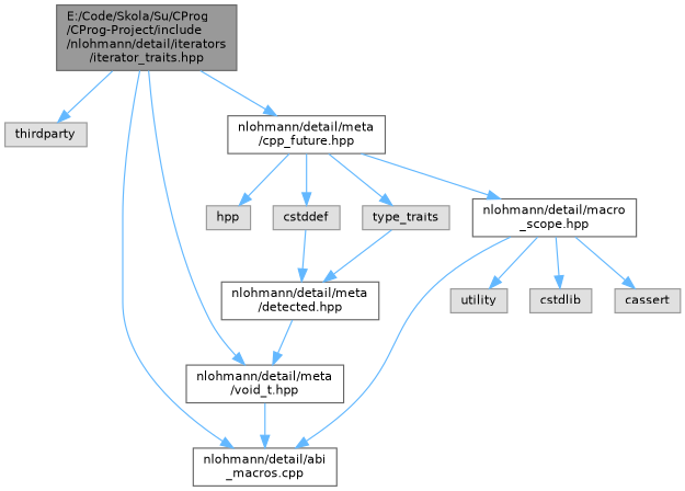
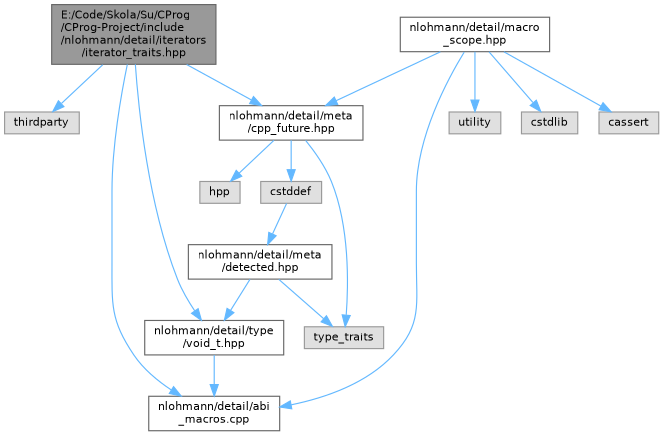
  digraph {
    node [color=grey60 fillcolor="#E0E0E0" fontname=Helvetica fontsize=10 shape=box style=filled]
    edge [color=steelblue1 fontname=Helvetica fontsize=10 labelfontname=Helvetica labelfontsize=10 style=solid]
    n1 [color=gray40 fillcolor=grey60 fontcolor=black height=0.2 label="E:/Code/Skola/Su/CProg\l/CProg-Project/include\l/nlohmann/detail/iterators\l/iterator_traits.hpp" width=0.4]
    n2 [height=0.2 label=thirdparty width=0.4]
    n3 [color=grey40 fillcolor=white height=0.2 label="nlohmann/detail/abi\l_macros.cpp" width=0.4]
-   n4 [color=grey40 fillcolor=white height=0.2 label="nlohmann/detail/meta\l/void_t.hpp" width=0.4]
+   n4 [color=grey40 fillcolor=white height=0.2 label="nlohmann/detail/type\l/void_t.hpp" width=0.4]
    n5 [color=grey40 fillcolor=white height=0.2 label="nlohmann/detail/meta\l/cpp_future.hpp" width=0.4]
    n6 [height=0.2 label=hpp width=0.4]
    n7 [height=0.2 label=cstddef width=0.4]
    n8 [height=0.2 label=type_traits width=0.4]
    n9 [color=grey40 fillcolor=white height=0.2 label="nlohmann/detail/macro\l_scope.hpp" width=0.4]
    n10 [color=grey40 fillcolor=white height=0.2 label="nlohmann/detail/meta\l/detected.hpp" width=0.4]
    n11 [height=0.2 label=utility width=0.4]
    n12 [height=0.2 label=cstdlib width=0.4]
    n13 [height=0.2 label=cassert width=0.4]
    n1 -> n2
    n1 -> n3
    n1 -> n4
    n1 -> n5
    n4 -> n3
    n5 -> n6
    n5 -> n7
    n5 -> n8
-   n5 -> n9
+   n9 -> n5
    n7 -> n10
    n9 -> n3
    n9 -> n11
    n9 -> n12
    n9 -> n13
    n10 -> n4
-   n8 -> n10
+   n10 -> n8
  }
